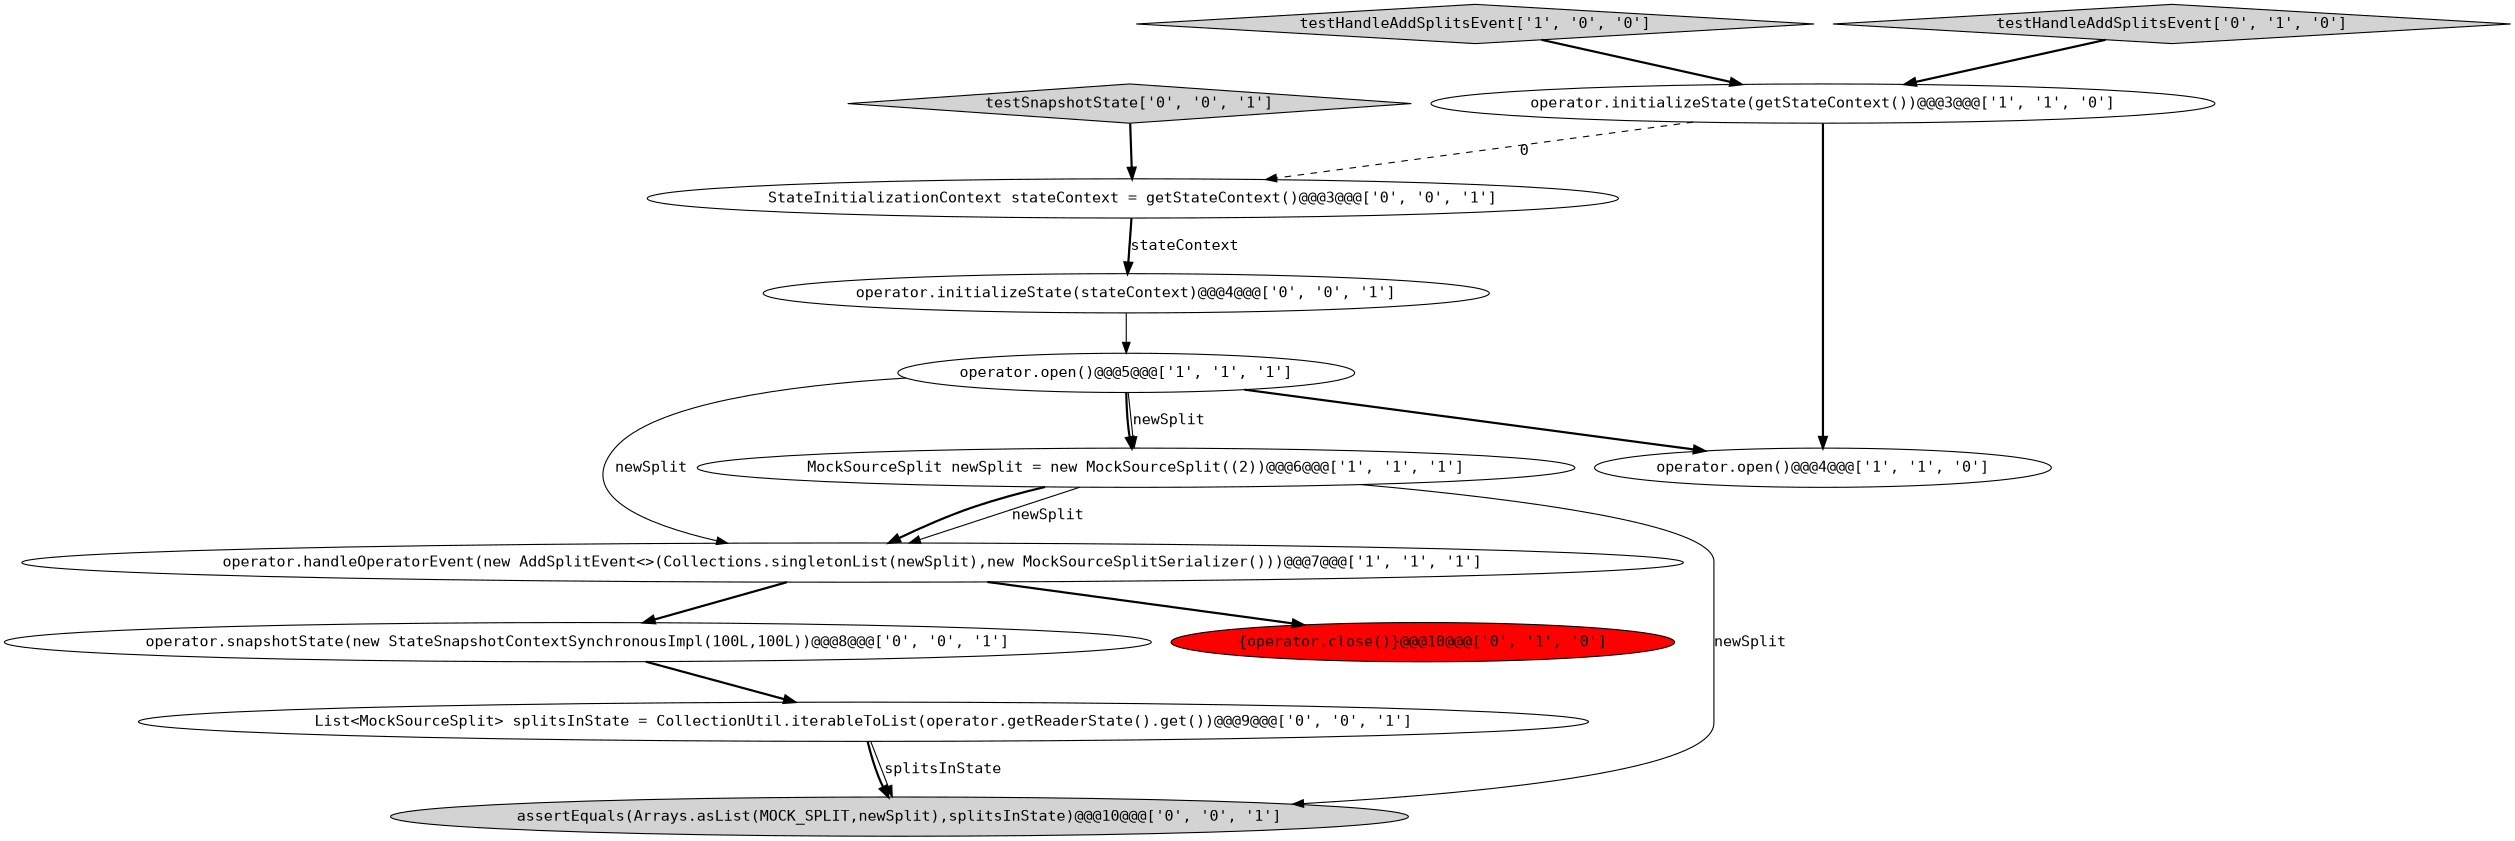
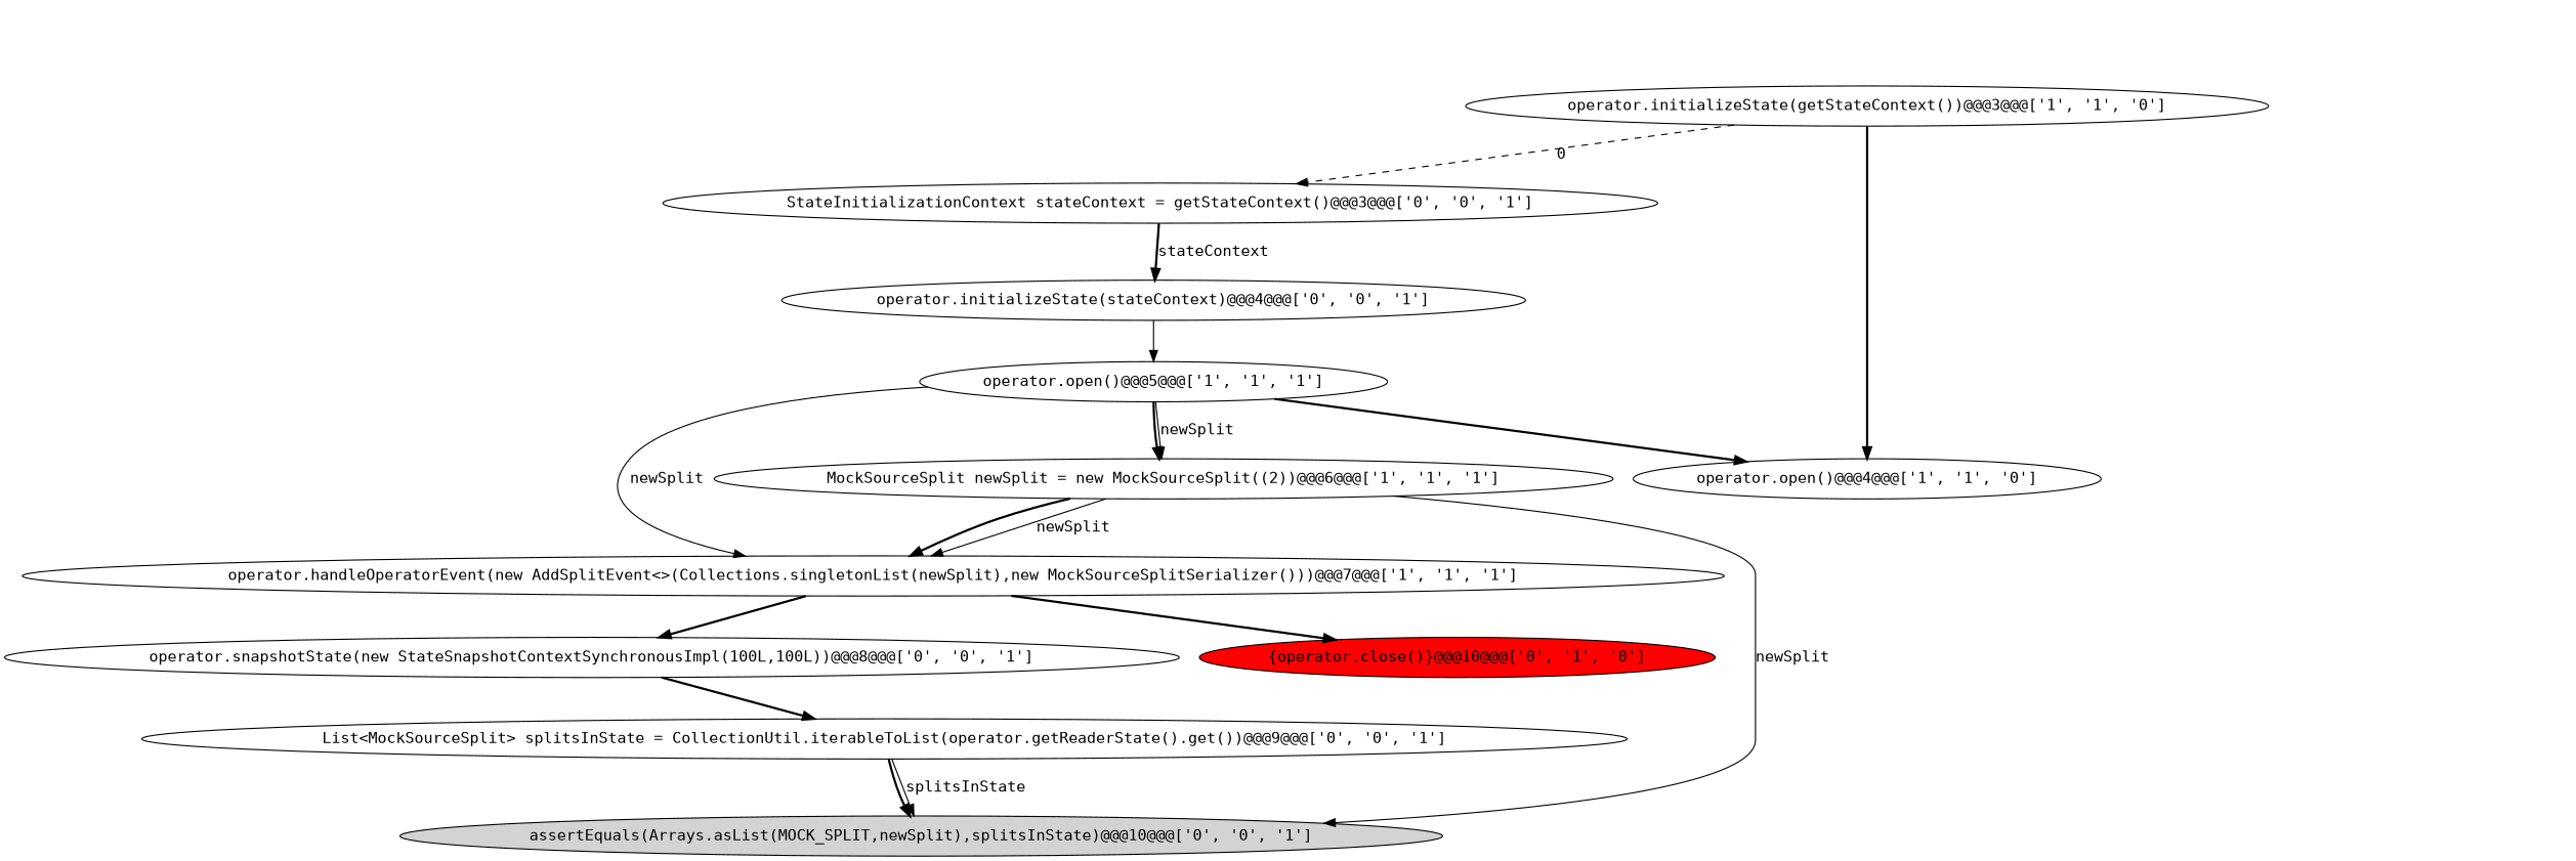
  digraph {
    fontname="DejaVu Sans Mono"
    node [fillcolor=white fontname="DejaVu Sans Mono" shape=ellipse style=filled]
    edge [fontname="DejaVu Sans Mono" style=bold]
    n1 [label="operator.initializeState(getStateContext())@@@3@@@['1', '1', '0']"]
    n2 [label="StateInitializationContext stateContext = getStateContext()@@@3@@@['0', '0', '1']"]
    n3 [label="operator.open()@@@4@@@['1', '1', '0']"]
    n4 [label="operator.initializeState(stateContext)@@@4@@@['0', '0', '1']"]
    n5 [label="List<MockSourceSplit> splitsInState = CollectionUtil.iterableToList(operator.getReaderState().get())@@@9@@@['0', '0', '1']"]
    n6 [fillcolor=lightgray label="assertEquals(Arrays.asList(MOCK_SPLIT,newSplit),splitsInState)@@@10@@@['0', '0', '1']"]
    n7 [fillcolor=red label="{operator.close()}@@@10@@@['0', '1', '0']"]
    n8 [label="operator.handleOperatorEvent(new AddSplitEvent<>(Collections.singletonList(newSplit),new MockSourceSplitSerializer()))@@@7@@@['1', '1', '1']"]
    n9 [label="operator.snapshotState(new StateSnapshotContextSynchronousImpl(100L,100L))@@@8@@@['0', '0', '1']"]
-   n10 [fillcolor=lightgray label="testHandleAddSplitsEvent['1', '0', '0']" shape=diamond]
    n11 [label="operator.open()@@@5@@@['1', '1', '1']"]
-   n12 [fillcolor=lightgray label="testSnapshotState['0', '0', '1']" shape=diamond]
-   n13 [fillcolor=lightgray label="testHandleAddSplitsEvent['0', '1', '0']" shape=diamond]
    n14 [label="MockSourceSplit newSplit = new MockSourceSplit((2))@@@6@@@['1', '1', '1']"]
    n1 -> n2 [label=0 style=dashed]
    n1 -> n3
    n2 -> n4 [label=stateContext style=solid]
    n2 -> n4
    n4 -> n11 [style=solid]
    n5 -> n6 [label=splitsInState style=solid]
    n5 -> n6
    n8 -> n7
    n8 -> n9
    n9 -> n5
-   n10 -> n1
    n11 -> n3
    n11 -> n8 [label=newSplit style=solid]
    n11 -> n14
    n11 -> n14 [label=newSplit style=solid]
-   n12 -> n2
-   n13 -> n1
    n14 -> n6 [label=newSplit style=solid]
    n14 -> n8 [label=newSplit style=solid]
    n14 -> n8
  }
